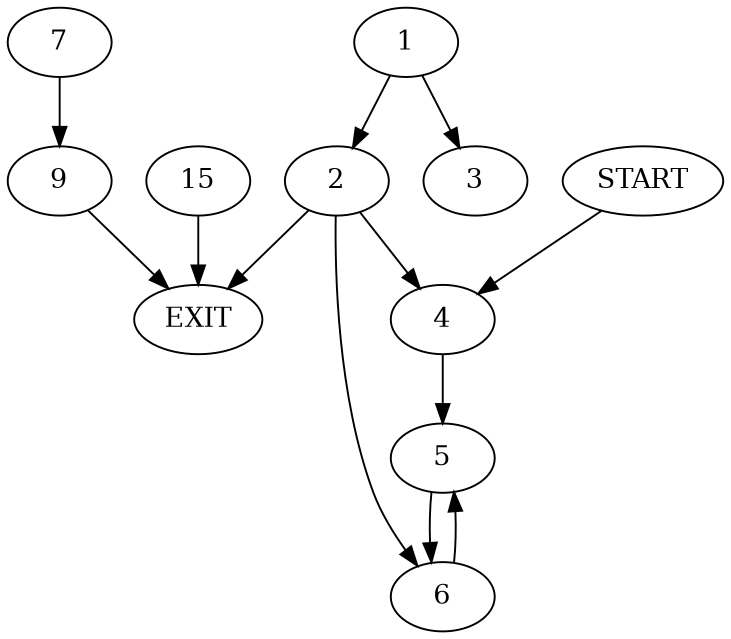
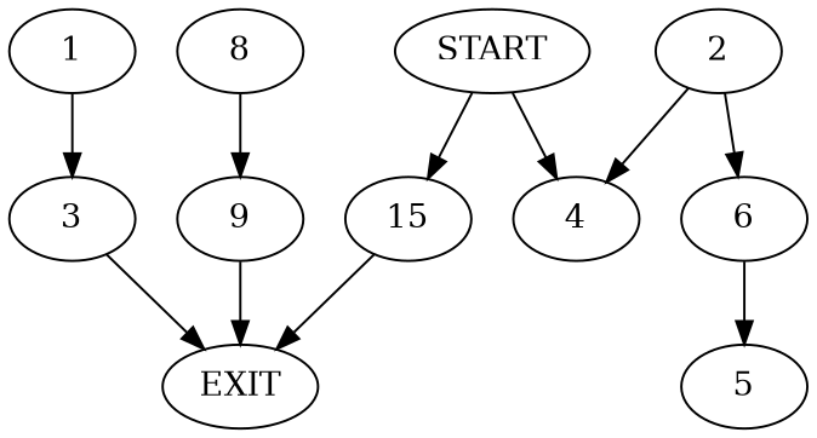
  digraph {
    n1 [label=START]
    n2 [label=15]
    4
    1
    2
    3
    n7 [label=EXIT]
    6
    5
-   8 [label=7]
+   8
    9
+   n1 -> n2
    n1 -> 4
    n2 -> n7
-   4 -> 5
-   1 -> 2
    1 -> 3
    2 -> 4
    2 -> 6
-   2 -> n7
+   3 -> n7
    6 -> 5
-   5 -> 6
    8 -> 9
    9 -> n7
  }
